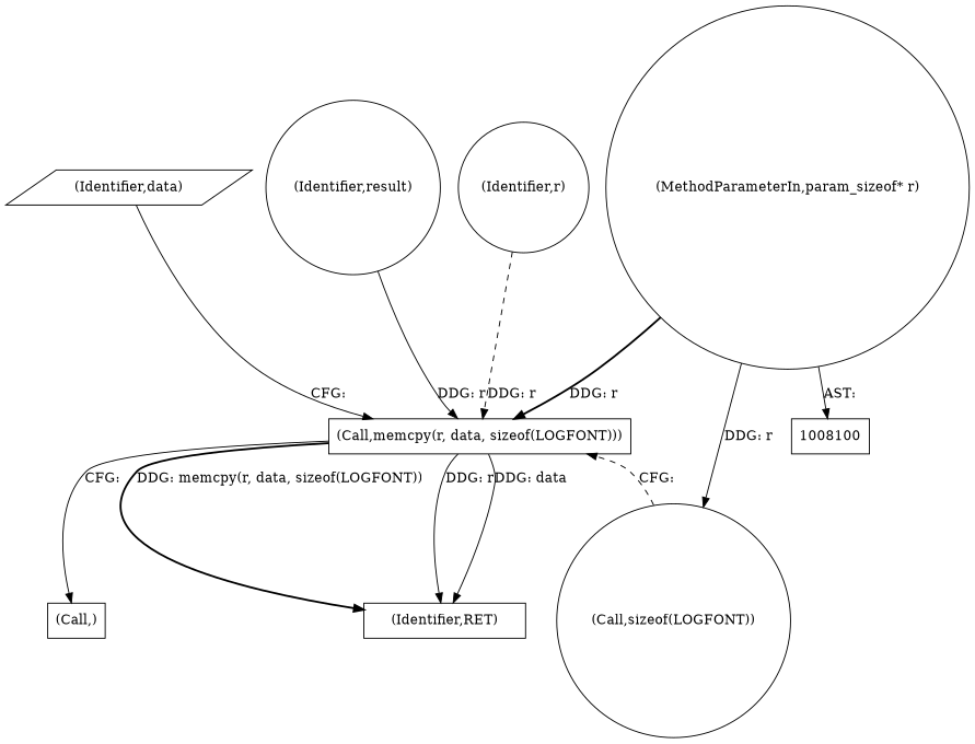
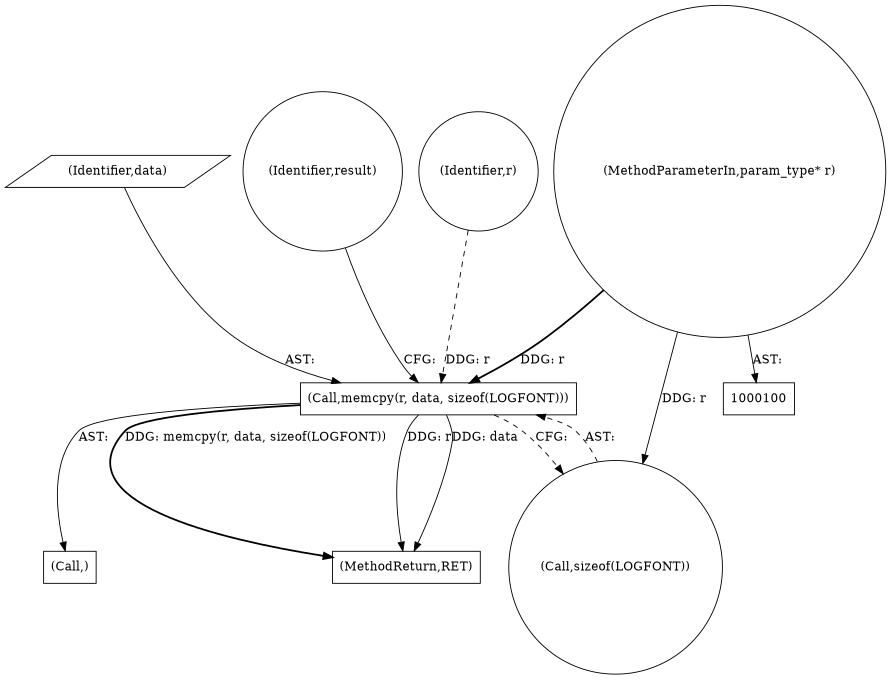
  digraph {
    node [shape=box]
    edge [style=solid]
    n1 [label="(Call,memcpy(r, data, sizeof(LOGFONT)))"]
    n2 [label="(Call,)"]
-   n3 [label="(Identifier,RET)"]
+   n3 [label="(MethodReturn,RET)"]
    n4 [label="(Call,sizeof(LOGFONT))" shape=circle]
-   n5 [label="(MethodParameterIn,param_sizeof* r)" shape=circle]
-   1000100 [label=1008100]
+   n5 [label="(MethodParameterIn,param_type* r)" shape=circle]
+   1000100
    n7 [label="(Identifier,data)" shape=parallelogram]
    n8 [label="(Identifier,result)" shape=circle]
    n9 [label="(Identifier,r)" shape=circle]
-   n1 -> n2 [label="CFG: "]
+   n1 -> n2 [label="AST: "]
    n1 -> n3 [label="DDG: memcpy(r, data, sizeof(LOGFONT))" style=bold]
    n1 -> n3 [label="DDG: r"]
    n1 -> n3 [label="DDG: data"]
-   n4 -> n1 [label="CFG: " style=dashed]
+   n1 -> n4 [label="CFG: " style=dashed]
+   n4 -> n1 [label="AST: " style=dashed]
    n5 -> n1 [label="DDG: r" style=bold]
    n5 -> n4 [label="DDG: r"]
    n5 -> 1000100 [label="AST: "]
-   n7 -> n1 [label="CFG: "]
-   n8 -> n1 [label="DDG: r"]
+   n7 -> n1 [label="AST: "]
+   n8 -> n1 [label="CFG: "]
    n9 -> n1 [label="DDG: r" style=dashed]
  }
